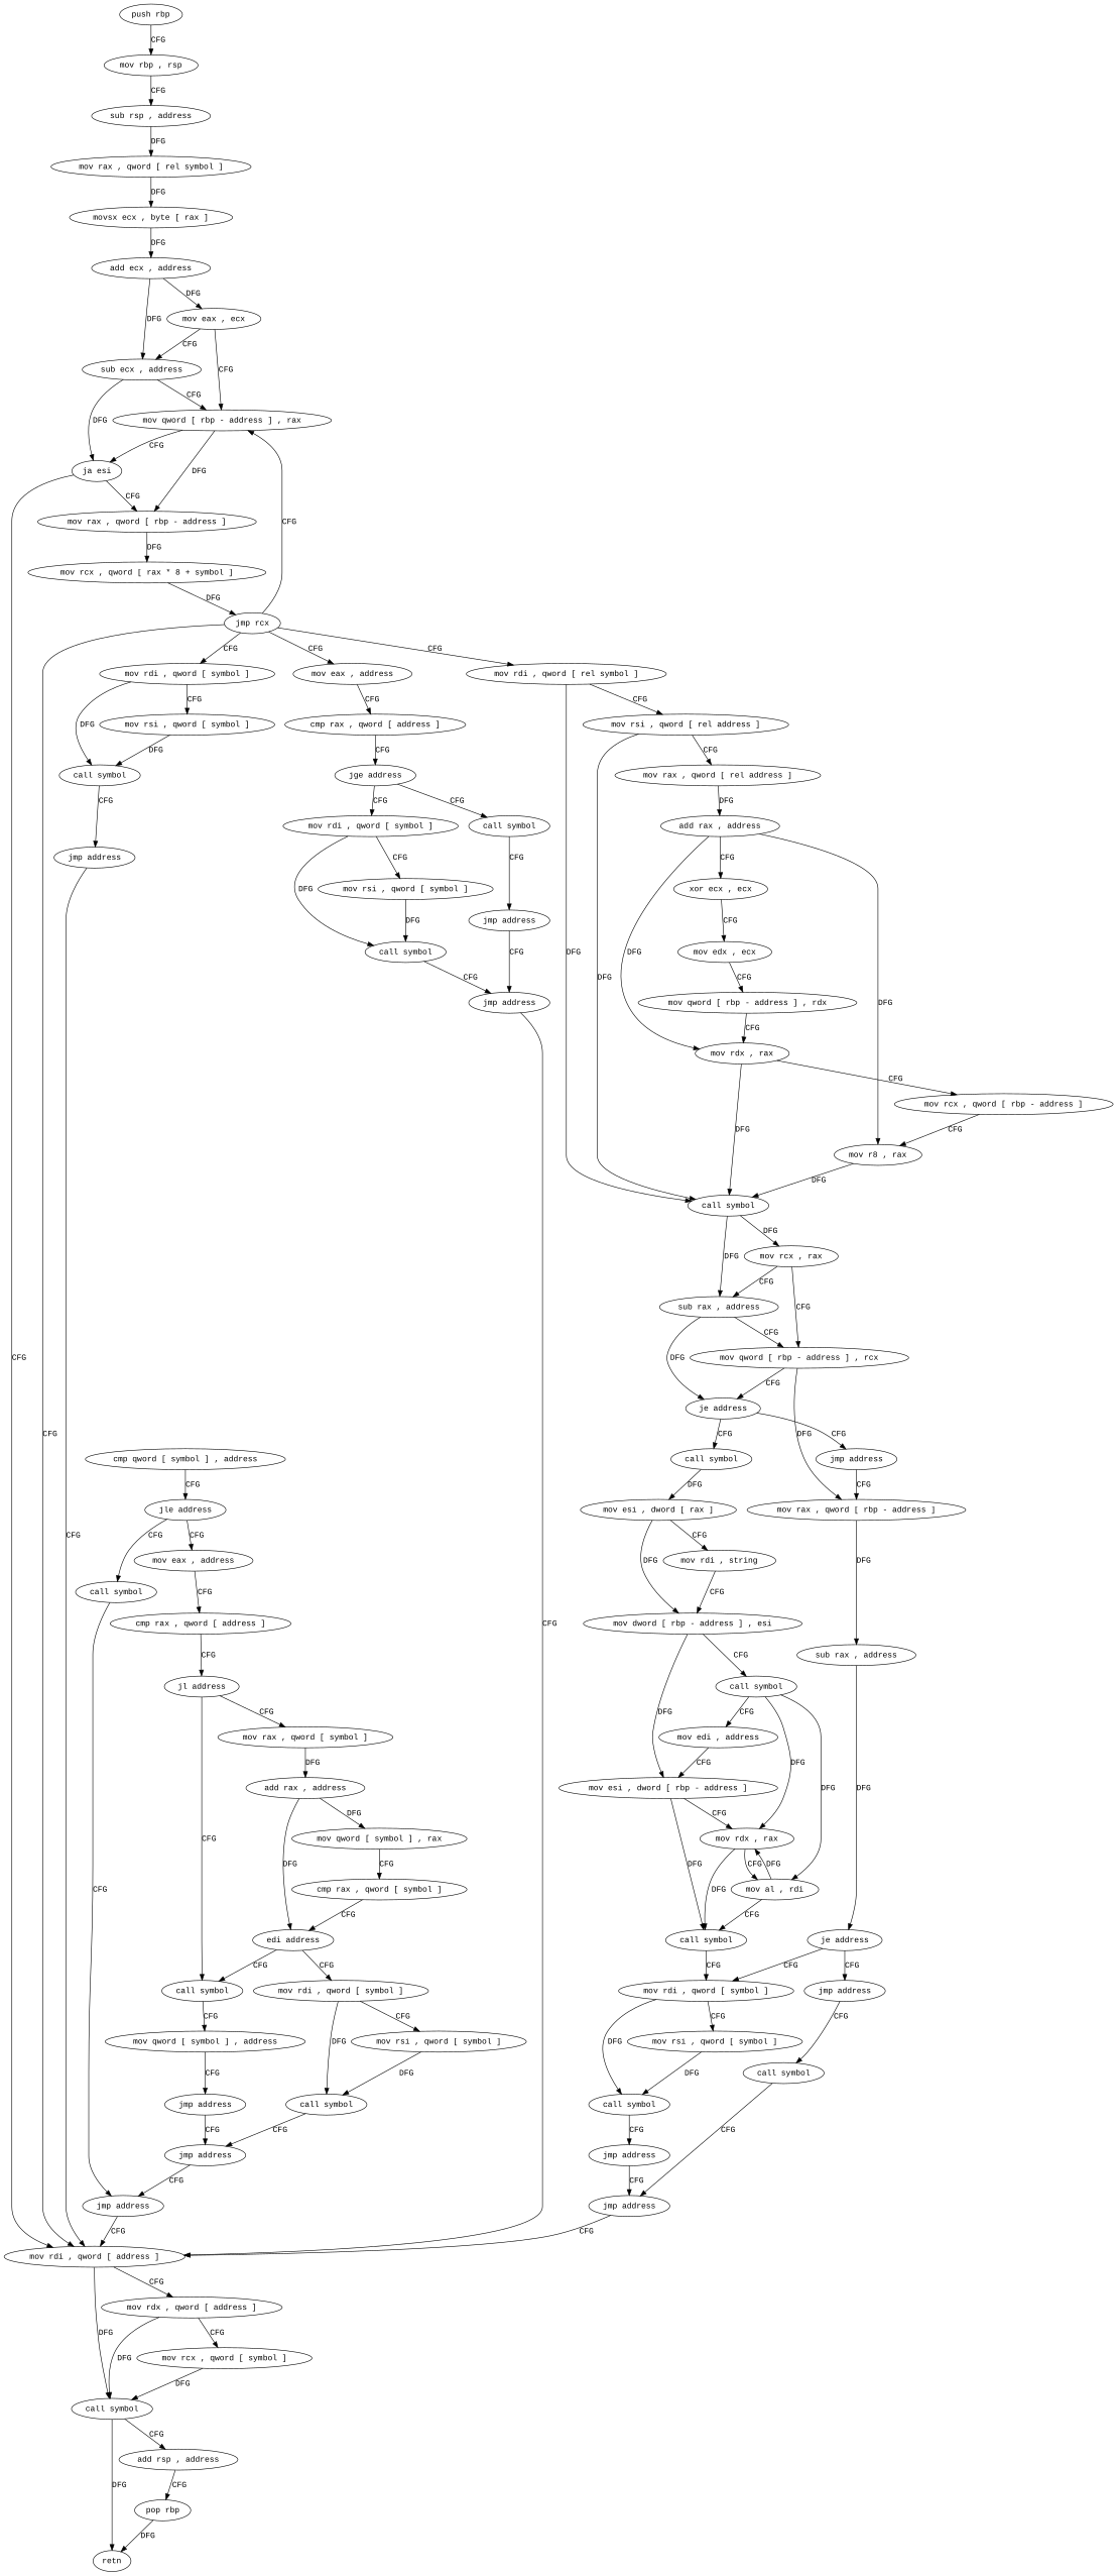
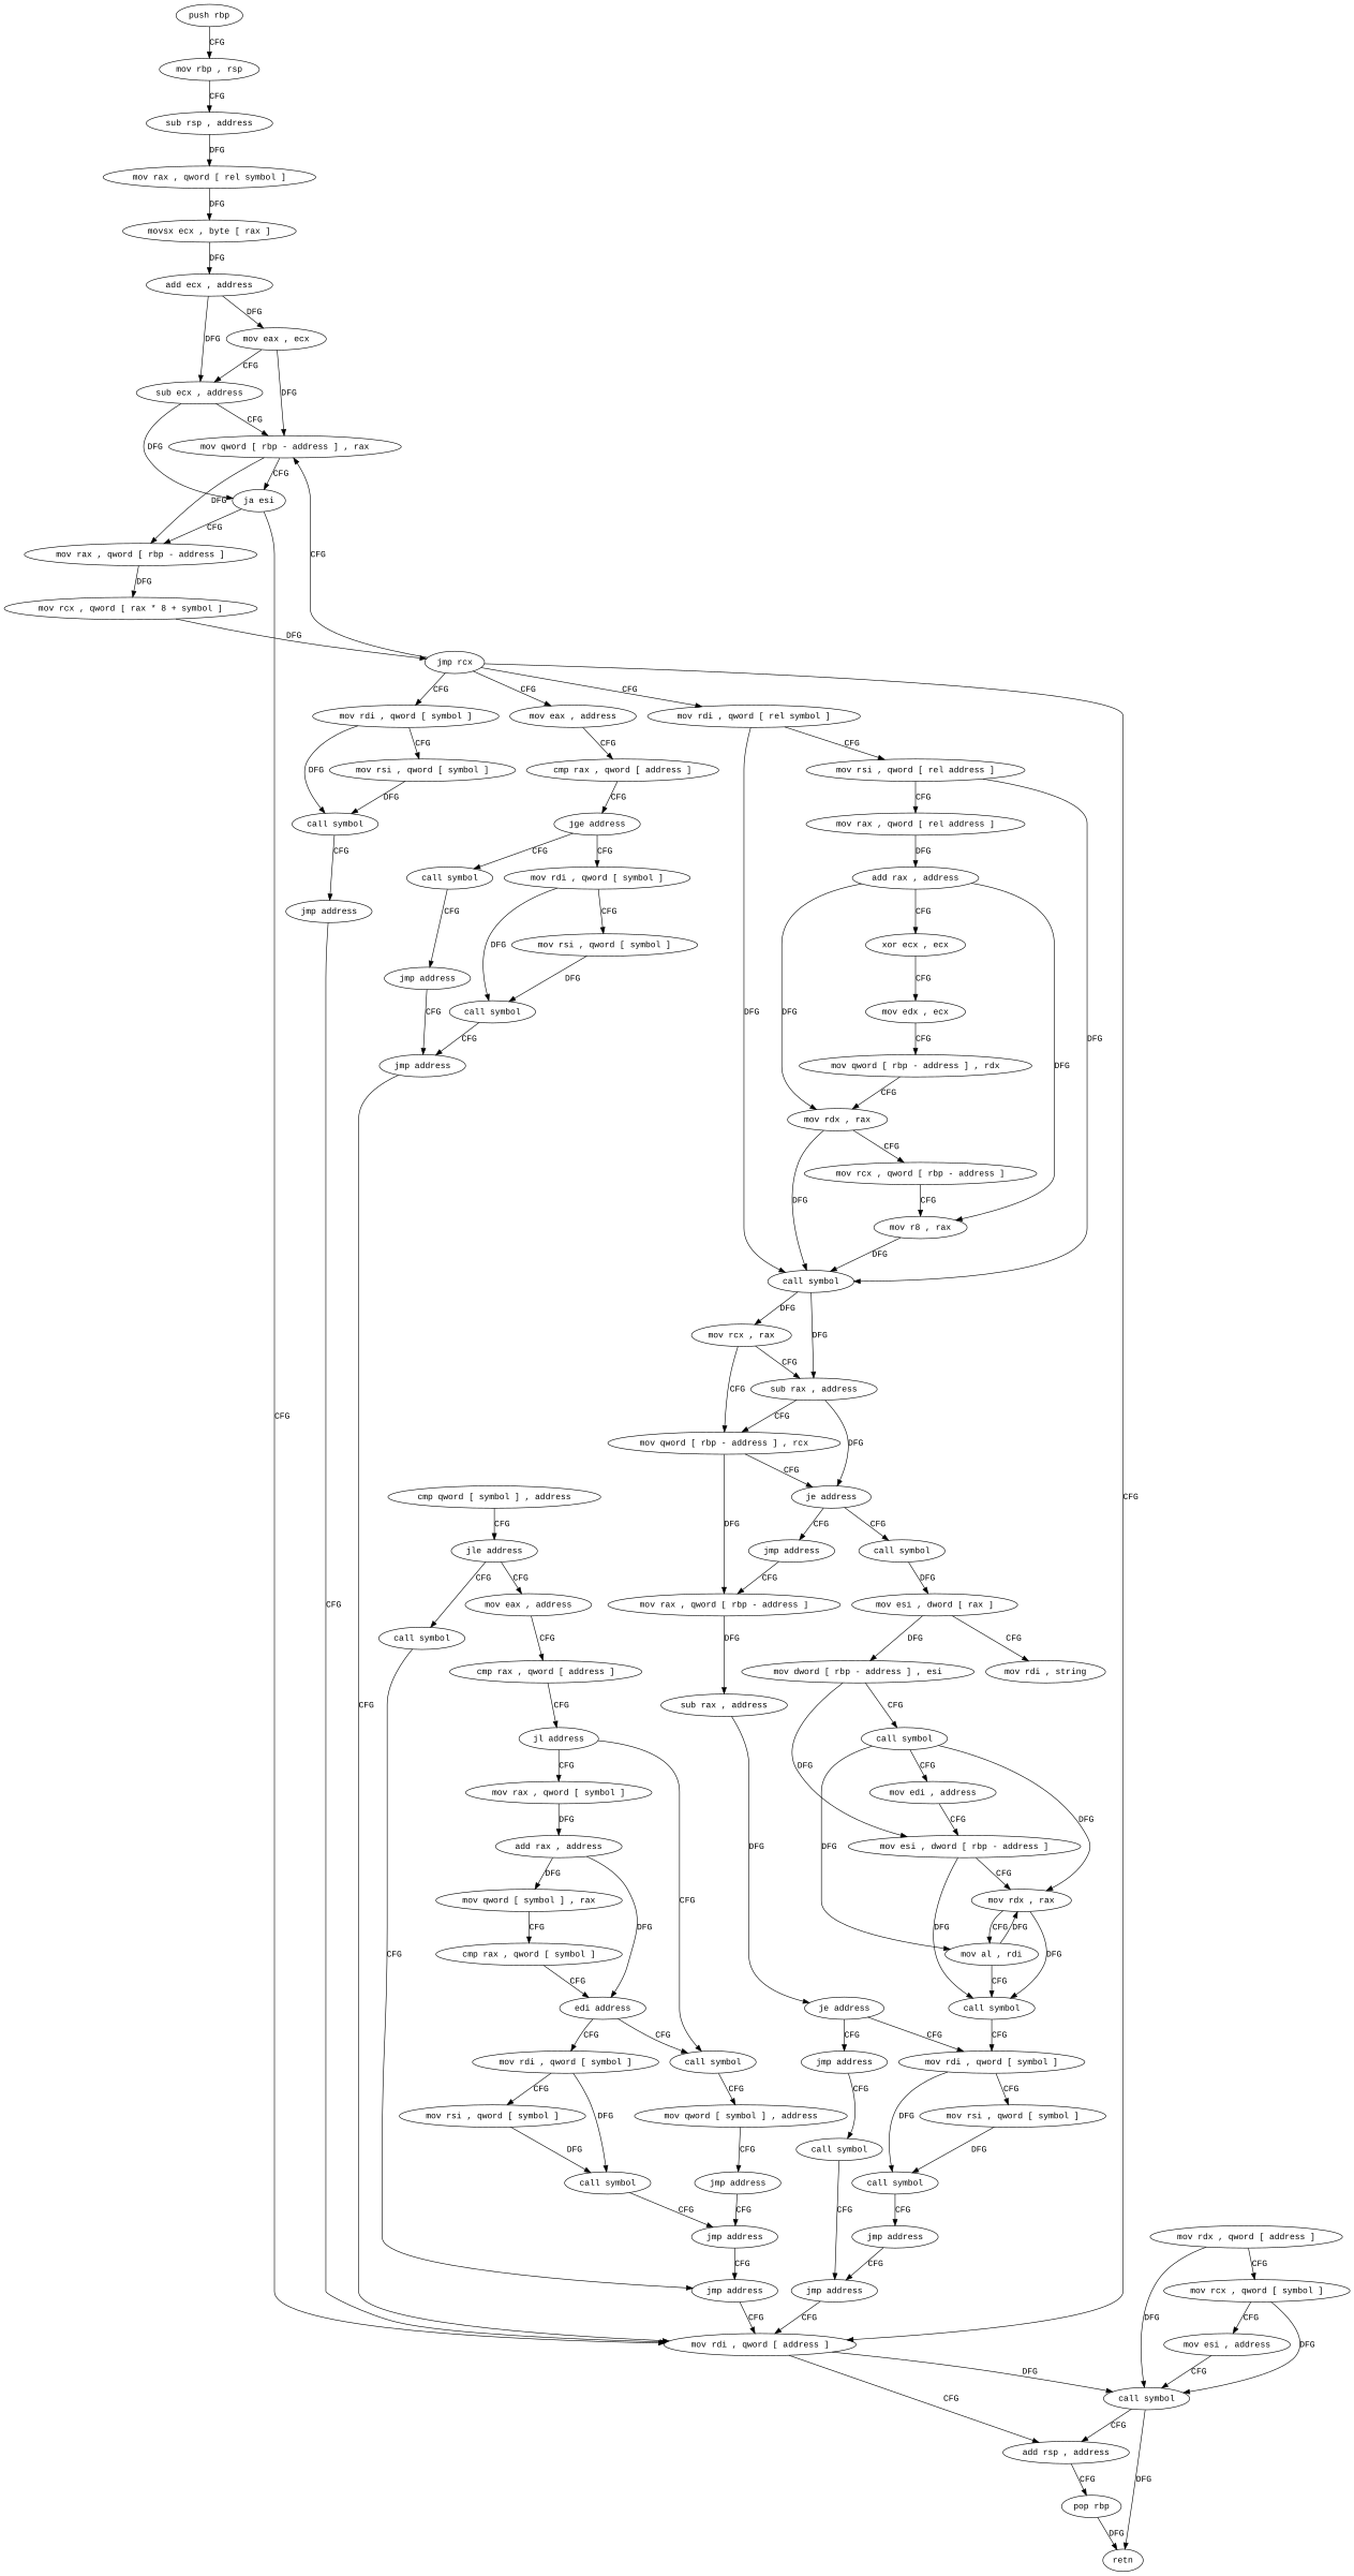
  digraph {
    fontname="Liberation Mono"
    node [fontname="Liberation Mono"]
    edge [fontname="Liberation Mono"]
    n1 [label="push rbp"]
    n2 [label="mov rbp , rsp"]
    n3 [label="sub rsp , address"]
    n4 [label="mov rax , qword [ rel symbol ]"]
    n5 [label="movsx ecx , byte [ rax ]"]
    n6 [label="add ecx , address"]
    n7 [label="mov eax , ecx"]
    n8 [label="sub ecx , address"]
    n9 [label="mov qword [ rbp - address ] , rax"]
    n10 [label="ja esi"]
    n11 [label="mov rax , qword [ rbp - address ]"]
    n12 [label="mov rdi , qword [ address ]"]
    n13 [label="mov rcx , qword [ rax * 8 + symbol ]"]
    n14 [label="mov rdx , qword [ address ]"]
    n15 [label="call symbol"]
    n16 [label="mov rcx , qword [ symbol ]"]
    n17 [label="add rsp , address"]
    n18 [label=retn]
    n19 [label="jmp rcx"]
+   n20 [label="mov esi , address"]
    n21 [label="pop rbp"]
    n22 [label="mov eax , address"]
    n23 [label="mov rdi , qword [ symbol ]"]
    n24 [label="mov rdi , qword [ rel symbol ]"]
    n25 [label="cmp qword [ symbol ] , address"]
    n26 [label="jle address"]
    n27 [label="cmp rax , qword [ address ]"]
    n28 [label="mov rsi , qword [ symbol ]"]
    n29 [label="call symbol"]
    n30 [label="mov rsi , qword [ rel address ]"]
    n31 [label="call symbol"]
    n32 [label="call symbol"]
    n33 [label="mov eax , address"]
    n34 [label="jge address"]
    n35 [label="jmp address"]
    n36 [label="mov rax , qword [ rel address ]"]
    n37 [label="mov rcx , rax"]
    n38 [label="sub rax , address"]
    n39 [label="jmp address"]
    n40 [label="cmp rax , qword [ address ]"]
    n41 [label="jl address"]
    n42 [label="mov rdi , qword [ symbol ]"]
    n43 [label="call symbol"]
    n44 [label="mov rsi , qword [ symbol ]"]
    n45 [label="call symbol"]
    n46 [label="jmp address"]
    n47 [label="jmp address"]
    n48 [label="add rax , address"]
    n49 [label="xor ecx , ecx"]
    n50 [label="mov rdx , rax"]
    n51 [label="mov r8 , rax"]
    n52 [label="mov edx , ecx"]
    n53 [label="mov rcx , qword [ rbp - address ]"]
    n54 [label="mov qword [ rbp - address ] , rdx"]
    n55 [label="mov qword [ rbp - address ] , rcx"]
    n56 [label="je address"]
    n57 [label="mov rax , qword [ rbp - address ]"]
    n58 [label="call symbol"]
    n59 [label="jmp address"]
    n60 [label="sub rax , address"]
    n61 [label="mov esi , dword [ rax ]"]
    n62 [label="mov rdi , string"]
    n63 [label="mov dword [ rbp - address ] , esi"]
    n64 [label="call symbol"]
    n65 [label="mov rax , qword [ symbol ]"]
    n66 [label="mov qword [ symbol ] , address"]
    n67 [label="add rax , address"]
    n68 [label="jmp address"]
    n69 [label="mov qword [ symbol ] , rax"]
    n70 [label="edi address"]
    n71 [label="call symbol"]
    n72 [label="mov esi , dword [ rbp - address ]"]
    n73 [label="mov edi , address"]
    n74 [label="mov rdx , rax"]
    n75 [label="mov al , rdi"]
    n76 [label="call symbol"]
    n77 [label="mov rdi , qword [ symbol ]"]
    n78 [label="mov rsi , qword [ symbol ]"]
    n79 [label="call symbol"]
    n80 [label="jmp address"]
    n81 [label="je address"]
    n82 [label="jmp address"]
    n83 [label="cmp rax , qword [ symbol ]"]
    n84 [label="mov rdi , qword [ symbol ]"]
    n85 [label="mov rsi , qword [ symbol ]"]
    n86 [label="call symbol"]
    n87 [label="jmp address"]
    n88 [label="jmp address"]
    n89 [label="call symbol"]
    n1 -> n2 [label=CFG]
    n2 -> n3 [label=CFG]
    n3 -> n4 [label=DFG]
    n4 -> n5 [label=DFG]
    n5 -> n6 [label=DFG]
    n6 -> n7 [label=DFG]
    n6 -> n8 [label=DFG]
    n7 -> n8 [label=CFG]
-   n7 -> n9 [label=CFG]
+   n7 -> n9 [label=DFG]
    n8 -> n9 [label=CFG]
    n8 -> n10 [label=DFG]
    n9 -> n10 [label=CFG]
    n9 -> n11 [label=DFG]
    n10 -> n11 [label=CFG]
    n10 -> n12 [label=CFG]
    n11 -> n13 [label=DFG]
-   n12 -> n14 [label=CFG]
+   n12 -> n17 [label=CFG]
    n12 -> n15 [label=DFG]
    n13 -> n19 [label=DFG]
    n14 -> n15 [label=DFG]
    n14 -> n16 [label=CFG]
    n15 -> n17 [label=CFG]
    n15 -> n18 [label=DFG]
    n16 -> n15 [label=DFG]
+   n16 -> n20 [label=CFG]
    n17 -> n21 [label=CFG]
    n19 -> n9 [label=CFG]
    n19 -> n12 [label=CFG]
    n19 -> n22 [label=CFG]
    n19 -> n23 [label=CFG]
    n19 -> n24 [label=CFG]
+   n20 -> n15 [label=CFG]
    n21 -> n18 [label=DFG]
    n22 -> n27 [label=CFG]
    n23 -> n28 [label=CFG]
    n23 -> n29 [label=DFG]
    n24 -> n30 [label=CFG]
    n24 -> n31 [label=DFG]
    n25 -> n26 [label=CFG]
    n26 -> n32 [label=CFG]
    n26 -> n33 [label=CFG]
    n27 -> n34 [label=CFG]
    n28 -> n29 [label=DFG]
    n29 -> n35 [label=CFG]
    n30 -> n31 [label=DFG]
    n30 -> n36 [label=CFG]
    n31 -> n37 [label=DFG]
    n31 -> n38 [label=DFG]
    n32 -> n39 [label=CFG]
    n33 -> n40 [label=CFG]
    n34 -> n42 [label=CFG]
    n34 -> n43 [label=CFG]
    n35 -> n12 [label=CFG]
    n36 -> n48 [label=DFG]
    n37 -> n38 [label=CFG]
    n37 -> n55 [label=CFG]
    n38 -> n55 [label=CFG]
    n38 -> n56 [label=DFG]
    n39 -> n12 [label=CFG]
    n40 -> n41 [label=CFG]
    n41 -> n64 [label=CFG]
    n41 -> n65 [label=CFG]
    n42 -> n44 [label=CFG]
    n42 -> n45 [label=DFG]
    n43 -> n46 [label=CFG]
    n44 -> n45 [label=DFG]
    n45 -> n47 [label=CFG]
    n46 -> n47 [label=CFG]
    n47 -> n12 [label=CFG]
    n48 -> n49 [label=CFG]
    n48 -> n50 [label=DFG]
    n48 -> n51 [label=DFG]
    n49 -> n52 [label=CFG]
    n50 -> n31 [label=DFG]
    n50 -> n53 [label=CFG]
    n51 -> n31 [label=DFG]
    n52 -> n54 [label=CFG]
    n53 -> n51 [label=CFG]
    n54 -> n50 [label=CFG]
    n55 -> n56 [label=CFG]
    n55 -> n57 [label=DFG]
    n56 -> n58 [label=CFG]
    n56 -> n59 [label=CFG]
    n57 -> n60 [label=DFG]
    n58 -> n61 [label=DFG]
    n59 -> n57 [label=CFG]
    n60 -> n81 [label=DFG]
    n61 -> n62 [label=CFG]
    n61 -> n63 [label=DFG]
-   n62 -> n63 [label=CFG]
    n63 -> n71 [label=CFG]
    n63 -> n72 [label=DFG]
    n64 -> n66 [label=CFG]
    n65 -> n67 [label=DFG]
    n66 -> n68 [label=CFG]
    n67 -> n69 [label=DFG]
    n67 -> n70 [label=DFG]
    n68 -> n82 [label=CFG]
    n69 -> n83 [label=CFG]
    n70 -> n64 [label=CFG]
    n70 -> n84 [label=CFG]
    n71 -> n73 [label=CFG]
    n71 -> n74 [label=DFG]
    n71 -> n75 [label=DFG]
    n72 -> n74 [label=CFG]
    n72 -> n76 [label=DFG]
    n73 -> n72 [label=CFG]
    n74 -> n75 [label=CFG]
    n74 -> n76 [label=DFG]
    n75 -> n74 [label=DFG]
    n75 -> n76 [label=CFG]
    n76 -> n77 [label=CFG]
    n77 -> n78 [label=CFG]
    n77 -> n79 [label=DFG]
    n78 -> n79 [label=DFG]
    n79 -> n80 [label=CFG]
    n80 -> n87 [label=CFG]
    n81 -> n77 [label=CFG]
    n81 -> n88 [label=CFG]
    n82 -> n39 [label=CFG]
    n83 -> n70 [label=CFG]
    n84 -> n85 [label=CFG]
    n84 -> n86 [label=DFG]
    n85 -> n86 [label=DFG]
    n86 -> n82 [label=CFG]
    n87 -> n12 [label=CFG]
    n88 -> n89 [label=CFG]
    n89 -> n87 [label=CFG]
  }
